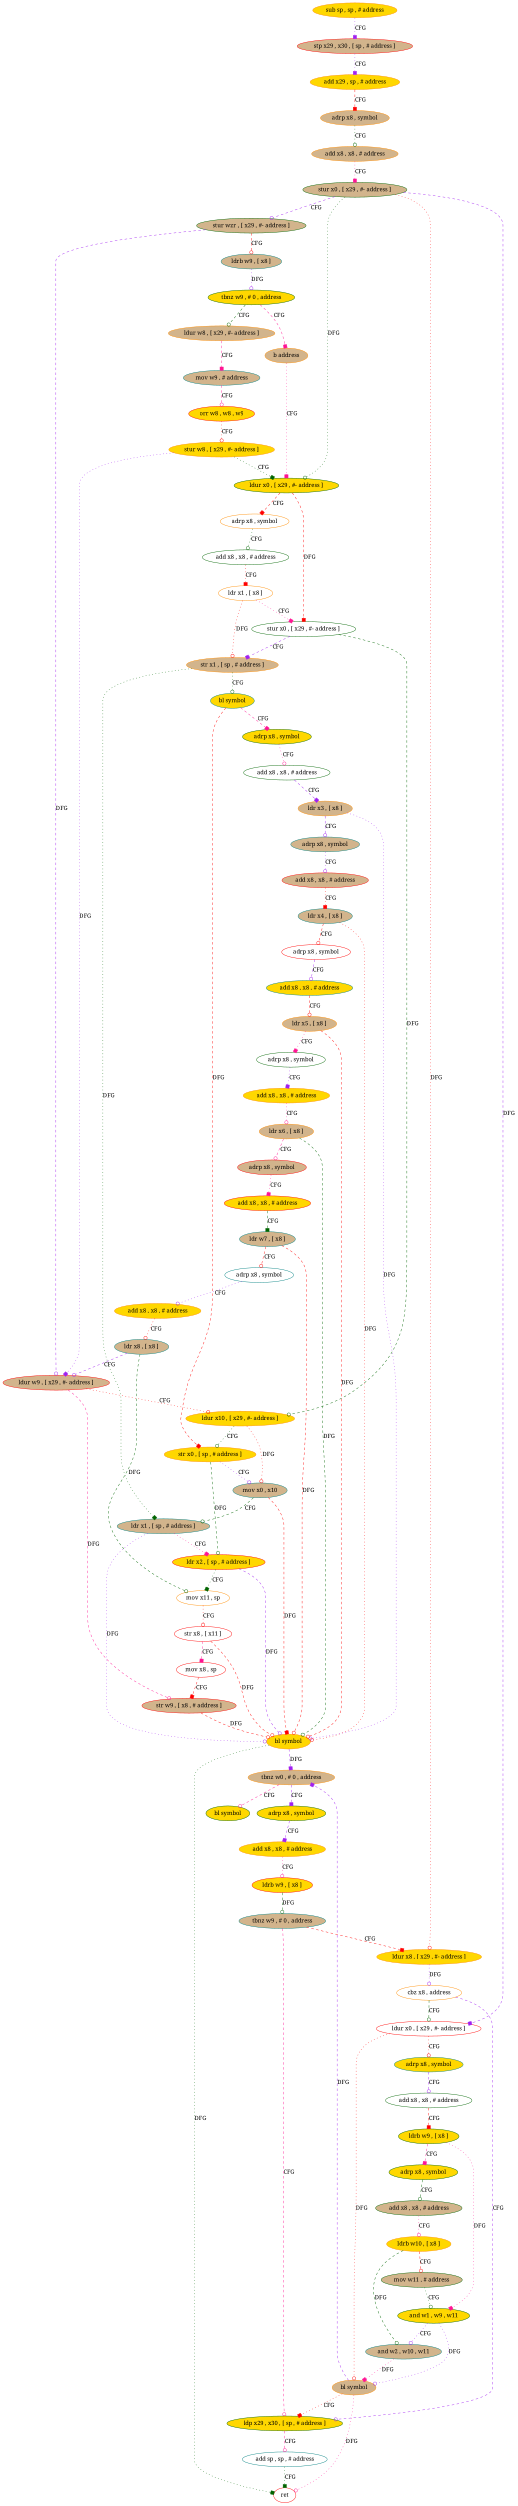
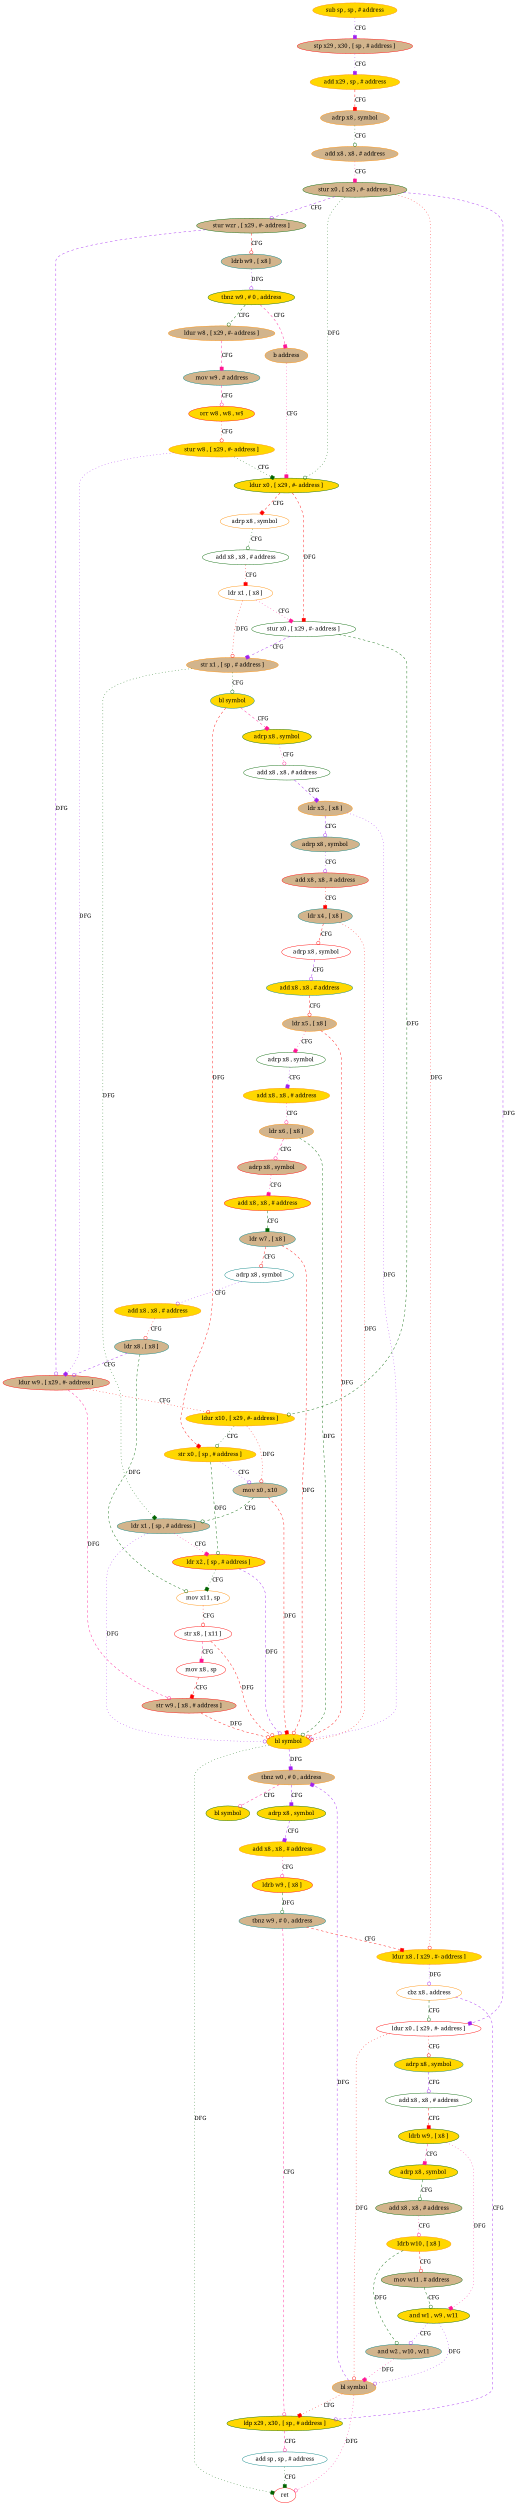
  digraph {
    fontname="Noto Serif"
    node [color=darkorange fillcolor=tan fontname="Noto Serif" style=filled]
    edge [arrowhead=odot color=red fontname="Noto Serif" style=dashed]
    n1 [fillcolor=gold label="sub sp , sp , # address"]
    n2 [color=red label="stp x29 , x30 , [ sp , # address ]"]
    n3 [fillcolor=gold label="add x29 , sp , # address"]
    n4 [label="adrp x8 , symbol"]
    n5 [label="add x8 , x8 , # address"]
    n6 [color=darkgreen label="stur x0 , [ x29 , #- address ]"]
    n7 [color=darkgreen label="stur wzr , [ x29 , #- address ]"]
    n8 [color=darkgreen fillcolor=gold label="ldur x0 , [ x29 , #- address ]"]
    n9 [fillcolor=gold label="ldur x8 , [ x29 , #- address ]"]
    n10 [color=red fillcolor=white label="ldur x0 , [ x29 , #- address ]"]
    n11 [color=teal label="ldrb w9 , [ x8 ]"]
    n12 [color=red label="ldur w9 , [ x29 , #- address ]"]
    n13 [fillcolor=white label="adrp x8 , symbol"]
    n14 [color=darkgreen fillcolor=white label="stur x0 , [ x29 , #- address ]"]
    n15 [fillcolor=white label="cbz x8 , address"]
    n16 [color=teal fillcolor=gold label="adrp x8 , symbol"]
    n17 [label="bl symbol"]
    n18 [color=darkgreen fillcolor=gold label="tbnz w9 , # 0 , address"]
    n19 [fillcolor=gold label="ldur x10 , [ x29 , #- address ]"]
    n20 [color=red label="str w9 , [ x8 , # address ]"]
    n21 [label="ldur w8 , [ x29 , #- address ]"]
    n22 [label="b address"]
    n23 [color=teal label="mov w9 , # address"]
    n24 [color=red fillcolor=gold label="orr w8 , w8 , w9"]
    n25 [fillcolor=gold label="stur w8 , [ x29 , #- address ]"]
    n26 [color=darkgreen fillcolor=white label="add x8 , x8 , # address"]
    n27 [label="str x1 , [ sp , # address ]"]
    n28 [color=darkgreen fillcolor=gold label="adrp x8 , symbol"]
    n29 [fillcolor=gold label="add x8 , x8 , # address"]
    n30 [color=red fillcolor=gold label="ldrb w9 , [ x8 ]"]
    n31 [color=teal label="tbnz w9 , # 0 , address"]
    n32 [color=darkgreen fillcolor=gold label="ldp x29 , x30 , [ sp , # address ]"]
    n33 [color=teal fillcolor=white label="add sp , sp , # address"]
    n34 [color=red fillcolor=white label=ret]
    n35 [color=darkgreen fillcolor=gold label="bl symbol"]
    n36 [fillcolor=white label="ldr x1 , [ x8 ]"]
    n37 [color=teal fillcolor=gold label="bl symbol"]
    n38 [color=teal label="ldr x1 , [ sp , # address ]"]
    n39 [fillcolor=gold label="str x0 , [ sp , # address ]"]
    n40 [color=teal label="mov x0 , x10"]
    n41 [color=darkgreen fillcolor=gold label="adrp x8 , symbol"]
    n42 [fillcolor=gold label="bl symbol"]
    n43 [color=red fillcolor=gold label="ldr x2 , [ sp , # address ]"]
    n44 [color=darkgreen fillcolor=white label="add x8 , x8 , # address"]
    n45 [label="ldr x3 , [ x8 ]"]
    n46 [color=teal label="adrp x8 , symbol"]
    n47 [color=red label="add x8 , x8 , # address"]
    n48 [label="tbnz w0 , # 0 , address"]
    n49 [color=teal label="ldr x4 , [ x8 ]"]
    n50 [color=red fillcolor=white label="adrp x8 , symbol"]
    n51 [color=teal fillcolor=gold label="add x8 , x8 , # address"]
    n52 [label="ldr x5 , [ x8 ]"]
    n53 [color=darkgreen fillcolor=white label="adrp x8 , symbol"]
    n54 [fillcolor=gold label="add x8 , x8 , # address"]
    n55 [label="ldr x6 , [ x8 ]"]
    n56 [color=red label="adrp x8 , symbol"]
    n57 [color=red fillcolor=gold label="add x8 , x8 , # address"]
    n58 [color=teal label="ldr w7 , [ x8 ]"]
    n59 [color=teal fillcolor=white label="adrp x8 , symbol"]
    n60 [fillcolor=gold label="add x8 , x8 , # address"]
    n61 [color=teal label="ldr x8 , [ x8 ]"]
    n62 [fillcolor=white label="mov x11 , sp"]
    n63 [color=red fillcolor=white label="str x8 , [ x11 ]"]
    n64 [color=red fillcolor=white label="mov x8 , sp"]
    n65 [color=darkgreen fillcolor=white label="add x8 , x8 , # address"]
    n66 [color=darkgreen fillcolor=gold label="ldrb w9 , [ x8 ]"]
    n67 [color=darkgreen fillcolor=gold label="adrp x8 , symbol"]
    n68 [color=darkgreen fillcolor=gold label="and w1 , w9 , w11"]
    n69 [color=darkgreen label="add x8 , x8 , # address"]
    n70 [color=teal label="and w2 , w10 , w11"]
    n71 [fillcolor=gold label="ldrb w10 , [ x8 ]"]
    n72 [color=darkgreen label="mov w11 , # address"]
    n1 -> n2 [arrowhead=box color=purple label=CFG style=dotted]
    n2 -> n3 [arrowhead=box color=purple label=CFG style=dotted]
    n3 -> n4 [arrowhead=box label=CFG]
    n4 -> n5 [color=darkgreen label=CFG style=dotted]
    n5 -> n6 [arrowhead=box color=deeppink label=CFG style=dotted]
    n6 -> n7 [color=purple label=CFG]
    n6 -> n8 [color=darkgreen label=DFG style=dotted]
    n6 -> n9 [label=DFG style=dotted]
    n6 -> n10 [arrowhead=box color=purple label=DFG]
    n7 -> n11 [label=CFG]
    n7 -> n12 [color=purple label=DFG]
    n8 -> n13 [arrowhead=box label=CFG]
    n8 -> n14 [arrowhead=box label=DFG]
    n9 -> n15 [color=purple label=DFG style=dotted]
    n10 -> n16 [label=CFG style=dotted]
    n10 -> n17 [label=DFG style=dotted]
    n11 -> n18 [color=purple label=DFG style=dotted]
    n12 -> n19 [label=CFG style=dotted]
    n12 -> n20 [color=deeppink label=DFG]
    n13 -> n26 [color=darkgreen label=CFG style=dotted]
    n14 -> n19 [color=darkgreen label=DFG]
    n14 -> n27 [arrowhead=box color=purple label=CFG]
    n15 -> n10 [color=darkgreen label=CFG]
    n15 -> n32 [color=purple label=CFG]
    n16 -> n65 [color=purple label=CFG]
    n17 -> n32 [arrowhead=box label=CFG style=dotted]
    n17 -> n34 [color=deeppink label=DFG style=dotted]
    n17 -> n48 [arrowhead=box color=purple label=DFG]
    n18 -> n21 [color=darkgreen label=CFG]
    n18 -> n22 [arrowhead=box color=deeppink label=CFG]
    n19 -> n39 [color=darkgreen label=CFG style=dotted]
    n19 -> n40 [label=DFG style=dotted]
    n20 -> n42 [label=DFG]
    n21 -> n23 [arrowhead=box color=deeppink label=CFG]
    n22 -> n8 [arrowhead=box color=deeppink label=CFG style=dotted]
    n23 -> n24 [color=deeppink label=CFG]
    n24 -> n25 [label=CFG style=dotted]
    n25 -> n8 [arrowhead=box color=darkgreen label=CFG style=dotted]
    n25 -> n12 [arrowhead=box color=purple label=DFG style=dotted]
    n26 -> n36 [arrowhead=box label=CFG style=dotted]
    n27 -> n37 [color=darkgreen label=CFG style=dotted]
    n27 -> n38 [arrowhead=box color=darkgreen label=DFG style=dotted]
    n28 -> n29 [arrowhead=box color=purple label=CFG]
    n29 -> n30 [color=deeppink label=CFG style=dotted]
    n30 -> n31 [color=darkgreen label=DFG]
    n31 -> n9 [arrowhead=box label=CFG]
    n31 -> n32 [color=deeppink label=CFG]
    n32 -> n33 [color=deeppink label=CFG]
    n33 -> n34 [arrowhead=box color=darkgreen label=CFG style=dotted]
    n36 -> n14 [arrowhead=box color=deeppink label=CFG style=dotted]
    n36 -> n27 [label=DFG style=dotted]
    n37 -> n39 [arrowhead=box label=DFG]
    n37 -> n41 [arrowhead=box color=deeppink label=CFG]
    n38 -> n42 [color=purple label=DFG style=dotted]
    n38 -> n43 [arrowhead=box color=deeppink label=CFG style=dotted]
    n39 -> n40 [color=purple label=CFG style=dotted]
    n39 -> n43 [color=darkgreen label=DFG]
    n40 -> n38 [color=darkgreen label=CFG]
    n40 -> n42 [arrowhead=box label=DFG]
    n41 -> n44 [color=deeppink label=CFG style=dotted]
    n42 -> n34 [arrowhead=box color=darkgreen label=DFG style=dotted]
    n42 -> n48 [arrowhead=box color=purple label=DFG]
    n43 -> n42 [color=purple label=DFG]
    n43 -> n62 [arrowhead=box color=darkgreen label=CFG style=dotted]
    n44 -> n45 [arrowhead=box color=purple label=CFG]
    n45 -> n42 [color=purple label=DFG style=dotted]
    n45 -> n46 [color=purple label=CFG]
    n46 -> n47 [color=purple label=CFG style=dotted]
    n47 -> n49 [arrowhead=box label=CFG style=dotted]
    n48 -> n28 [arrowhead=box color=purple label=CFG]
    n48 -> n35 [color=deeppink label=CFG]
    n49 -> n42 [label=DFG style=dotted]
    n49 -> n50 [label=CFG]
    n50 -> n51 [color=purple label=CFG]
    n51 -> n52 [label=CFG]
    n52 -> n42 [label=DFG]
    n52 -> n53 [arrowhead=box color=deeppink label=CFG style=dotted]
    n53 -> n54 [arrowhead=box color=purple label=CFG style=dotted]
    n54 -> n55 [color=deeppink label=CFG style=dotted]
    n55 -> n42 [color=darkgreen label=DFG]
    n55 -> n56 [color=deeppink label=CFG]
    n56 -> n57 [arrowhead=box color=deeppink label=CFG style=dotted]
    n57 -> n58 [arrowhead=box color=darkgreen label=CFG]
    n58 -> n42 [label=DFG]
    n58 -> n59 [label=CFG]
    n59 -> n60 [color=purple label=CFG style=dotted]
    n60 -> n61 [label=CFG style=dotted]
    n61 -> n12 [color=purple label=CFG]
    n61 -> n62 [color=darkgreen label=DFG]
    n62 -> n63 [label=CFG style=dotted]
    n63 -> n42 [label=DFG]
    n63 -> n64 [arrowhead=box color=deeppink label=CFG]
    n64 -> n20 [arrowhead=box label=CFG]
    n65 -> n66 [arrowhead=box label=CFG]
    n66 -> n67 [arrowhead=box color=deeppink label=CFG]
    n66 -> n68 [arrowhead=box color=deeppink label=DFG style=dotted]
    n67 -> n69 [color=darkgreen label=CFG]
    n68 -> n17 [color=purple label=DFG style=dotted]
    n68 -> n70 [color=purple label=CFG style=dotted]
    n69 -> n71 [color=deeppink label=CFG style=dotted]
    n70 -> n17 [arrowhead=box color=deeppink label=DFG style=dotted]
    n71 -> n70 [color=darkgreen label=DFG]
    n71 -> n72 [label=CFG]
-   n72 -> n68 [color=darkgreen label=CFG style=dotted]
+   n72 -> n68 [color=darkgreen label=CFG]
  }
